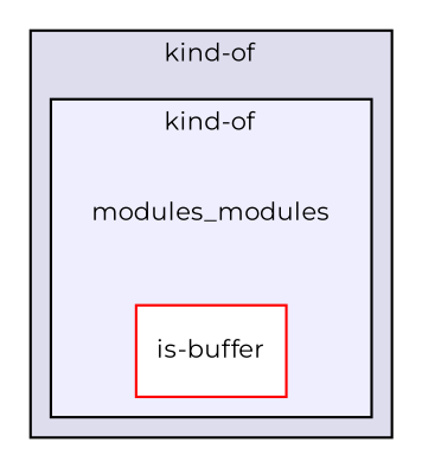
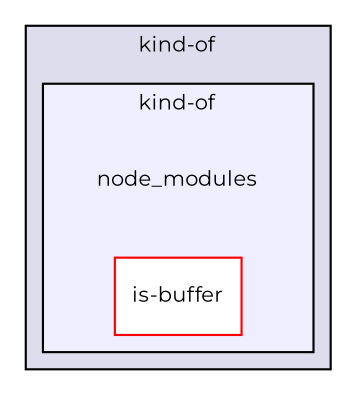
  digraph {
    compound=true
    rankdir=LR
    fontname=Montserrat
    node [fontname=Montserrat fontsize=10]
-   n1 [label=modules_modules shape=plaintext]
+   n1 [label=node_modules shape=plaintext]
    n2 [color=red fillcolor=white label="is-buffer" shape=box style=filled]
    subgraph cluster_1 {
      bgcolor="#ddddee"
      fontsize=10
      label="kind-of"
      pencolor=black
      subgraph cluster_2 {
        bgcolor="#eeeeff"
        fontsize=10
        pencolor=black
        n1
        n2
      }
    }
  }
